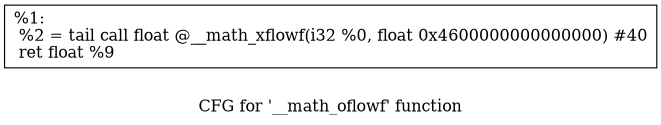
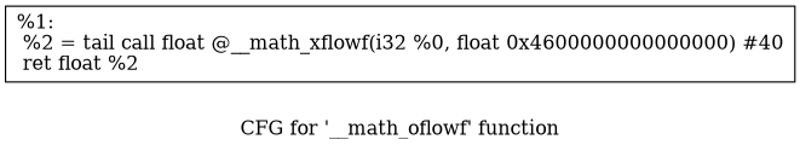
  digraph {
    label="CFG for '__math_oflowf' function"
    rankdir=LR
-   n1 [label="{%1:\l  %2 = tail call float @__math_xflowf(i32 %0, float 0x4600000000000000) #40\l  ret float %9\l}" shape=record]
+   n1 [label="{%1:\l  %2 = tail call float @__math_xflowf(i32 %0, float 0x4600000000000000) #40\l  ret float %2\l}" shape=record]
  }
